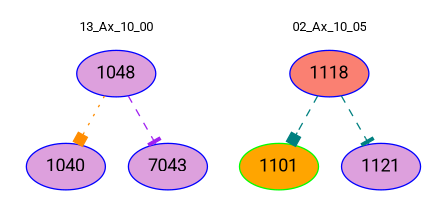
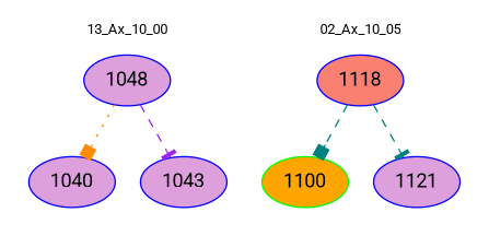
  digraph {
    fontname=Roboto
    node [color=blue fillcolor=plum fontname=Roboto style=filled]
    edge [arrowhead=box color=teal fontname=Roboto style=dashed]
    n1 [label=1048]
    n2 [label=1040]
-   n3 [label=7043]
+   n3 [label=1043]
    n4 [fillcolor=salmon label=1118]
-   n5 [color=green fillcolor=orange label=1101]
+   n5 [color=green fillcolor=orange label=1100]
    n6 [label=1121]
    subgraph cluster_1 {
      color=white
      fontsize=10
      label="13_Ax_10_00"
      n1
      n2
      n3
    }
    subgraph cluster_2 {
      color=white
      fontsize=10
      label="02_Ax_10_05"
      n4
      n5
      n6
    }
    n1 -> n2 [color=darkorange style=dotted]
    n1 -> n3 [arrowhead=tee color=purple]
    n4 -> n5
    n4 -> n6 [arrowhead=tee]
  }
